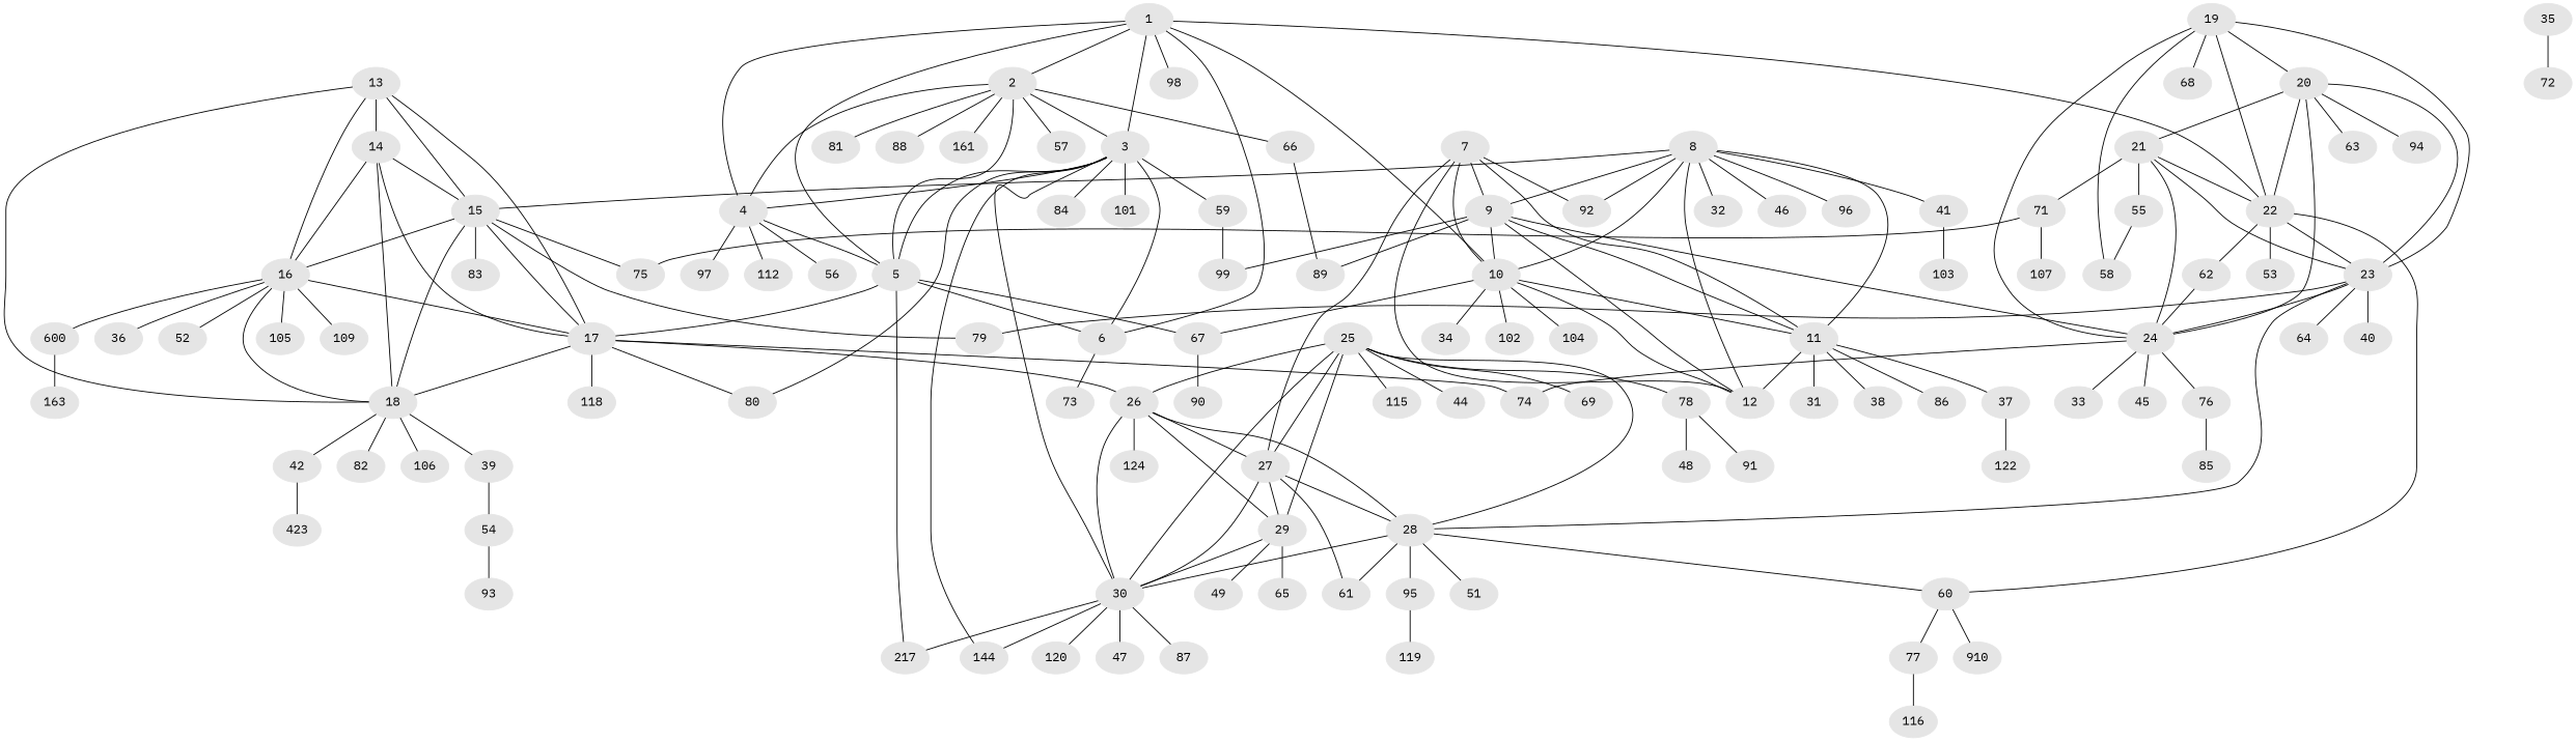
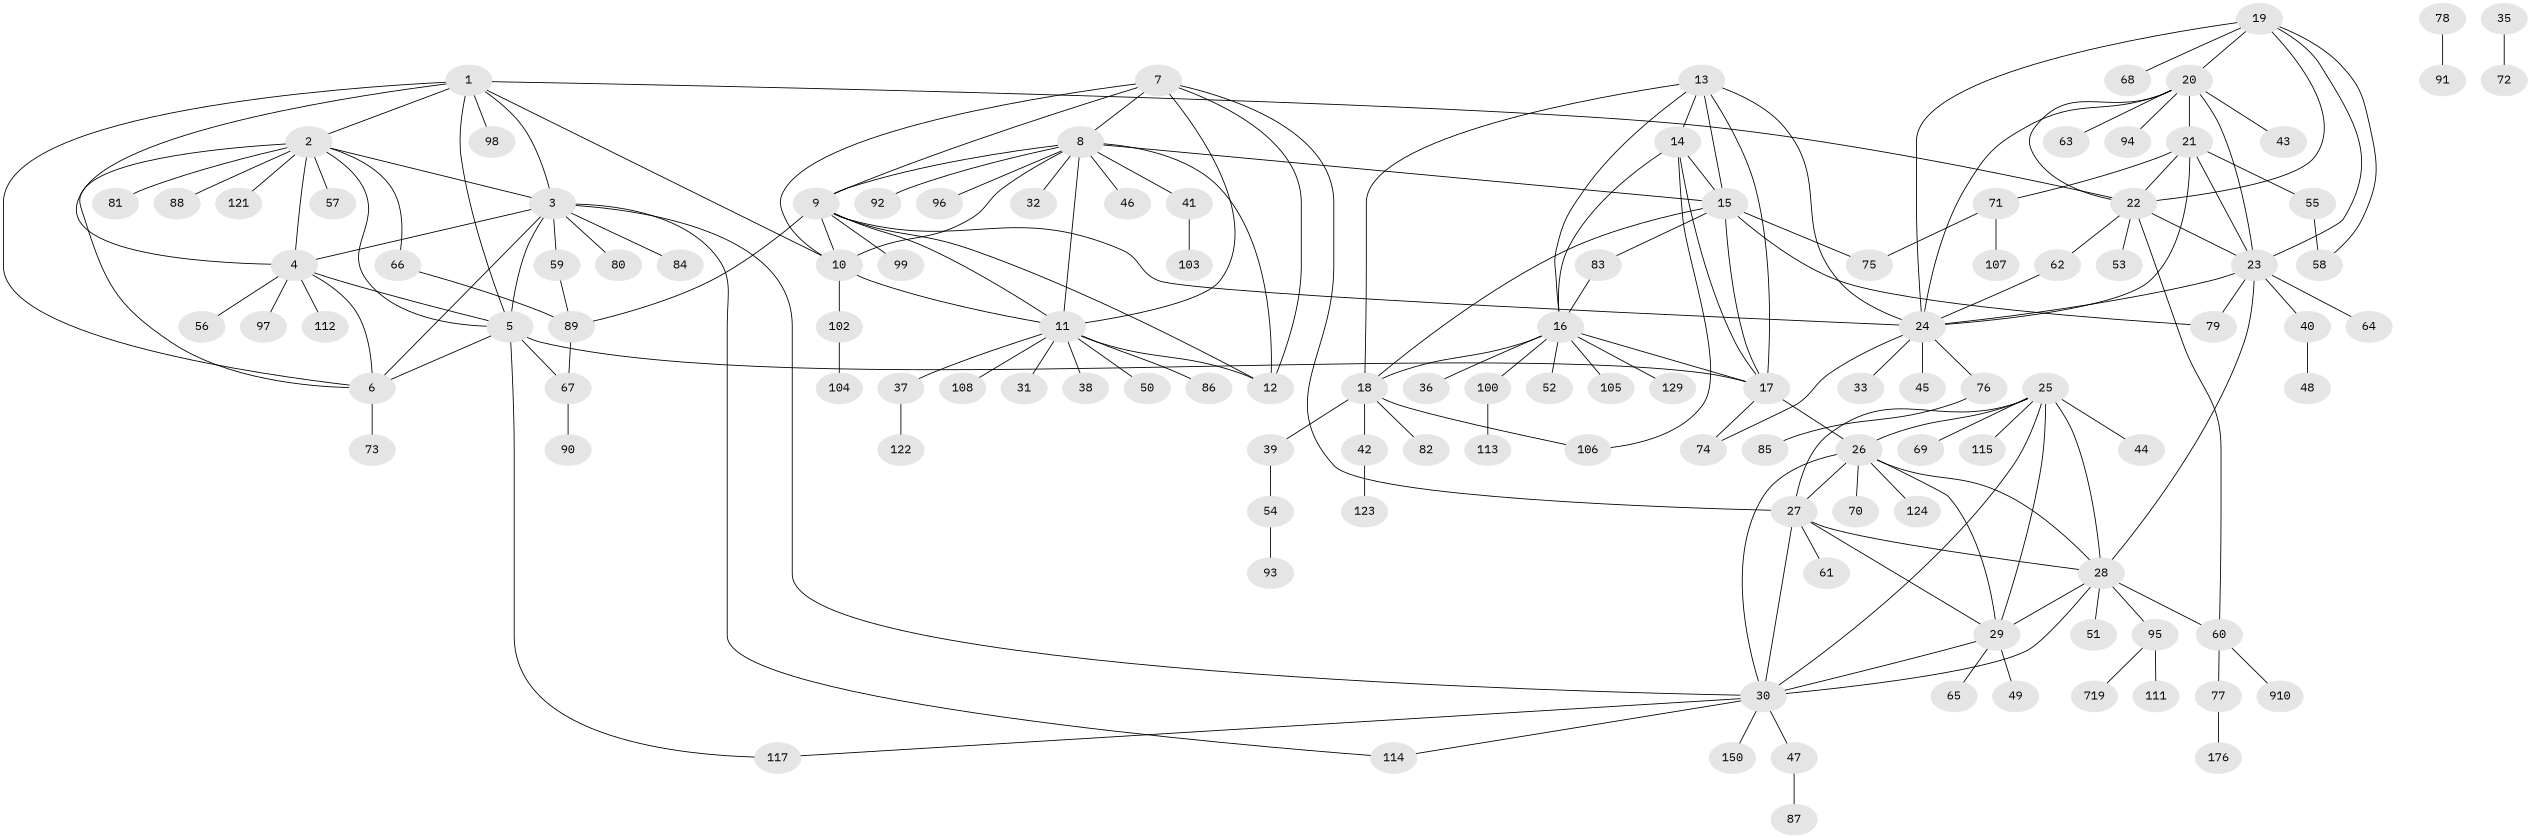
  graph {
    fontname="IBM Plex Mono"
    node [color=gray90 fontname="IBM Plex Mono" style=filled]
    edge [fontname="IBM Plex Mono"]
    1
    2
    3
    4
    5
    6
    10
    22
    98
    57
    66
    81
    88
-   121 [label=161]
+   121
    30
    59
    80
    84
-   101
-   114 [label=144]
+   114
    56
    97
    112
    17
    67
-   117 [label=217]
+   117
    73
    11
    12
-   34
    102
    104
    23
    53
    60
    62
    89
    47
    87
-   120
+   120 [label=150]
    99
    18
    26
    74
-   118
    90
    7
    8
    9
    27
    15
    32
    41
    46
    92
    96
    24
    31
    37
    38
+   50
    86
+   108
    28
    29
    61
    16
    75
    79
    83
    103
    33
    45
    76
    122
    13
    14
    36
    52
-   100 [label=600]
+   100
    105
-   109
+   109 [label=129]
    39
    42
    82
    106
-   113 [label=163]
+   113
+   70
    124
    54
-   123 [label=423]
+   123
    19
    20
    68
    58
    21
+   43
    63
    94
    55
    71
    40
    64
    107
    77
    n106 [label=910]
    51
    95
    48
    85
    25
    44
    69
    78
    115
    49
    65
    35
    72
    91
-   119
+   111
+   119 [label=719]
    93
-   116
+   116 [label=176]
    1 -- 2
    1 -- 3
    1 -- 4
    1 -- 5
    1 -- 6
    1 -- 10
    1 -- 22
    1 -- 98
    2 -- 3
    2 -- 4
    2 -- 5
+   2 -- 6
    2 -- 57
    2 -- 66
    2 -- 81
    2 -- 88
    2 -- 121
    3 -- 4
    3 -- 5
    3 -- 6
    3 -- 30
    3 -- 59
    3 -- 80
    3 -- 84
-   3 -- 101
    3 -- 114
    4 -- 5
+   4 -- 6
    4 -- 56
    4 -- 97
    4 -- 112
    5 -- 6
    5 -- 17
    5 -- 67
    5 -- 117
    6 -- 73
-   10 -- 67
+   89 -- 67
    10 -- 11
-   10 -- 12
-   10 -- 34
    10 -- 102
-   10 -- 104
+   102 -- 104
    22 -- 23
    22 -- 53
    22 -- 60
    22 -- 62
    66 -- 89
    30 -- 114
    30 -- 117
    30 -- 47
-   30 -- 87
+   47 -- 87
    30 -- 120
-   59 -- 99
-   17 -- 80
-   17 -- 18
+   59 -- 89
    17 -- 26
    17 -- 74
-   17 -- 118
    67 -- 90
    11 -- 12
    11 -- 31
    11 -- 37
    11 -- 38
+   11 -- 50
    11 -- 86
+   11 -- 108
    23 -- 24
    23 -- 28
    23 -- 79
    23 -- 40
    23 -- 64
    60 -- 77
    60 -- n106
    62 -- 24
    18 -- 39
    18 -- 42
    18 -- 82
    18 -- 106
    26 -- 30
    26 -- 27
    26 -- 28
    26 -- 29
+   26 -- 70
    26 -- 124
    7 -- 10
    7 -- 11
    7 -- 12
-   7 -- 92
+   7 -- 8
    7 -- 9
    7 -- 27
    8 -- 10
    8 -- 11
    8 -- 12
    8 -- 9
    8 -- 15
    8 -- 32
    8 -- 41
    8 -- 46
    8 -- 92
    8 -- 96
    9 -- 10
    9 -- 11
    9 -- 12
    9 -- 89
    9 -- 99
    9 -- 24
    27 -- 30
    27 -- 28
    27 -- 29
    27 -- 61
    15 -- 17
    15 -- 18
-   15 -- 16
+   83 -- 16
    15 -- 75
    15 -- 79
    15 -- 83
    41 -- 103
    24 -- 74
    24 -- 33
    24 -- 45
    24 -- 76
    37 -- 122
    28 -- 30
    28 -- 60
-   28 -- 61
+   28 -- 29
    28 -- 51
    28 -- 95
    29 -- 30
    29 -- 49
    29 -- 65
    16 -- 17
    16 -- 18
    16 -- 36
    16 -- 52
    16 -- 100
    16 -- 105
    16 -- 109
    76 -- 85
    13 -- 17
    13 -- 18
    13 -- 15
+   13 -- 24
    13 -- 16
    13 -- 14
    14 -- 17
-   14 -- 18
+   14 -- 106
    14 -- 15
    14 -- 16
    100 -- 113
    39 -- 54
    42 -- 123
    54 -- 93
    19 -- 22
    19 -- 23
    19 -- 24
    19 -- 20
    19 -- 68
    19 -- 58
    20 -- 22
    20 -- 23
    20 -- 24
    20 -- 21
+   20 -- 43
    20 -- 63
    20 -- 94
    21 -- 22
    21 -- 23
    21 -- 24
    21 -- 55
    21 -- 71
    55 -- 58
    71 -- 75
    71 -- 107
-   78 -- 48
+   40 -- 48
    77 -- 116
+   95 -- 111
    95 -- 119
    25 -- 30
    25 -- 26
    25 -- 27
    25 -- 28
    25 -- 29
    25 -- 44
    25 -- 69
-   25 -- 78
    25 -- 115
    78 -- 91
    35 -- 72
  }
